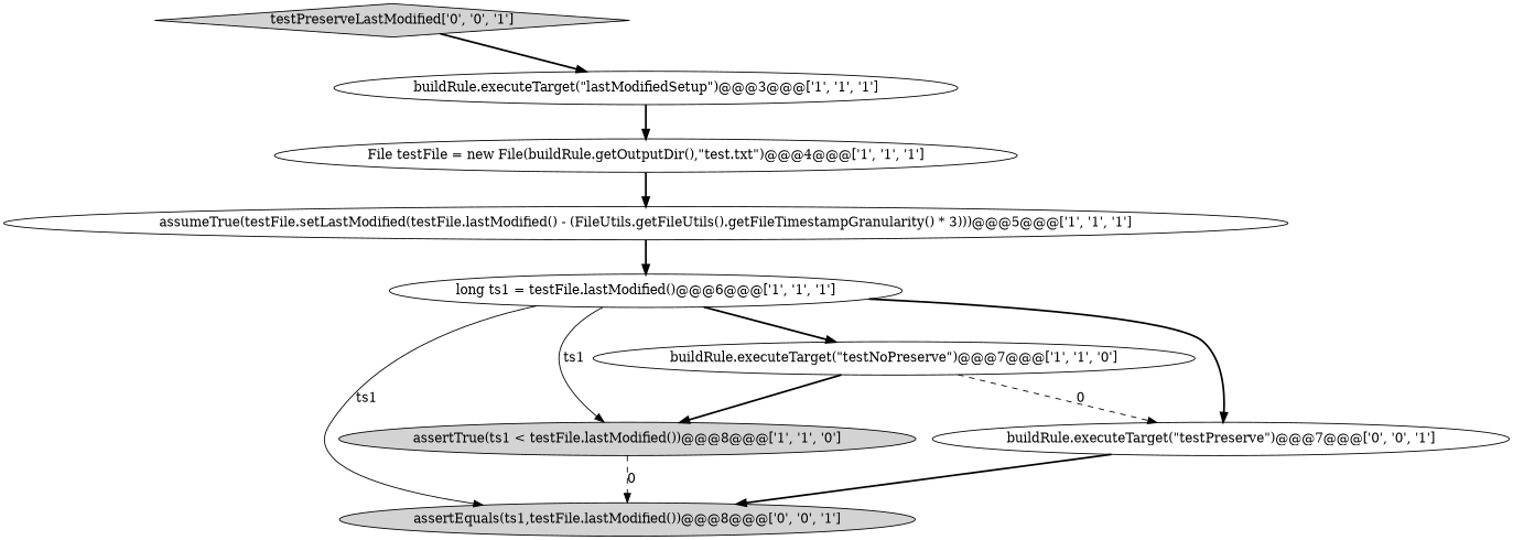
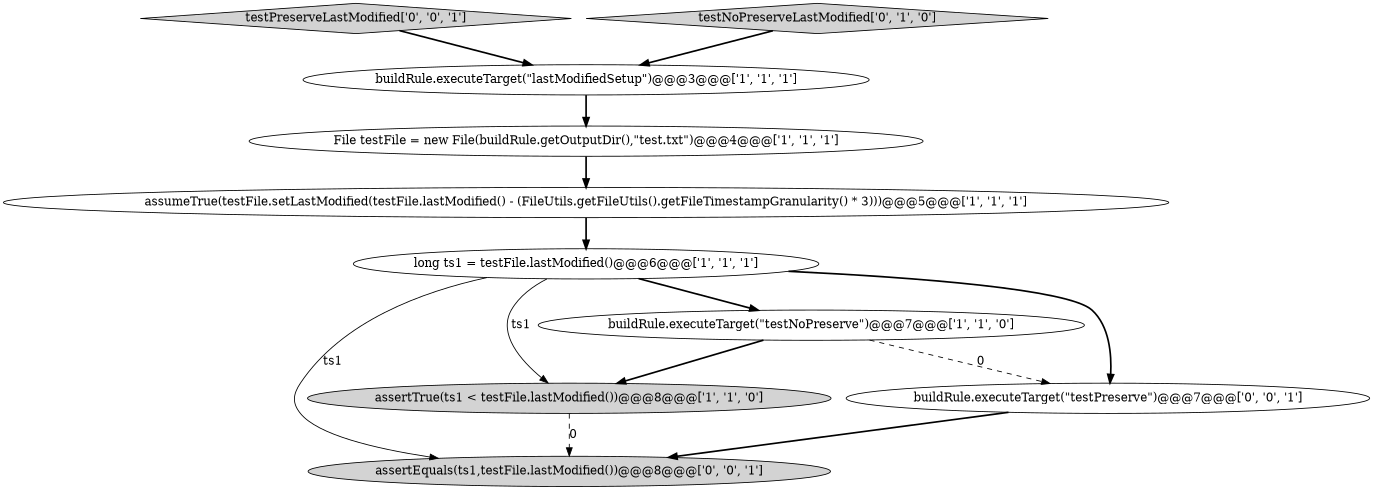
  digraph {
    node [fillcolor=white shape=ellipse style=filled]
    edge [style=bold]
    n1 [fillcolor=lightgray label="testPreserveLastModified['0', '0', '1']" shape=diamond]
    n2 [label="buildRule.executeTarget(\"lastModifiedSetup\")@@@3@@@['1', '1', '1']"]
    n3 [label="File testFile = new File(buildRule.getOutputDir(),\"test.txt\")@@@4@@@['1', '1', '1']"]
    n4 [fillcolor=lightgray label="assertEquals(ts1,testFile.lastModified())@@@8@@@['0', '0', '1']"]
    n5 [label="assumeTrue(testFile.setLastModified(testFile.lastModified() - (FileUtils.getFileUtils().getFileTimestampGranularity() * 3)))@@@5@@@['1', '1', '1']"]
    n6 [label="buildRule.executeTarget(\"testPreserve\")@@@7@@@['0', '0', '1']"]
    n7 [label="long ts1 = testFile.lastModified()@@@6@@@['1', '1', '1']"]
    n8 [fillcolor=lightgray label="assertTrue(ts1 < testFile.lastModified())@@@8@@@['1', '1', '0']"]
    n9 [label="buildRule.executeTarget(\"testNoPreserve\")@@@7@@@['1', '1', '0']"]
+   n10 [fillcolor=lightgray label="testNoPreserveLastModified['0', '1', '0']" shape=diamond]
    n1 -> n2
    n2 -> n3
    n3 -> n5
    n5 -> n7
    n6 -> n4
    n7 -> n4 [label=ts1 style=solid]
    n7 -> n6
    n7 -> n8 [label=ts1 style=solid]
    n7 -> n9
    n8 -> n4 [label=0 style=dashed]
    n9 -> n6 [label=0 style=dashed]
    n9 -> n8
+   n10 -> n2
  }
